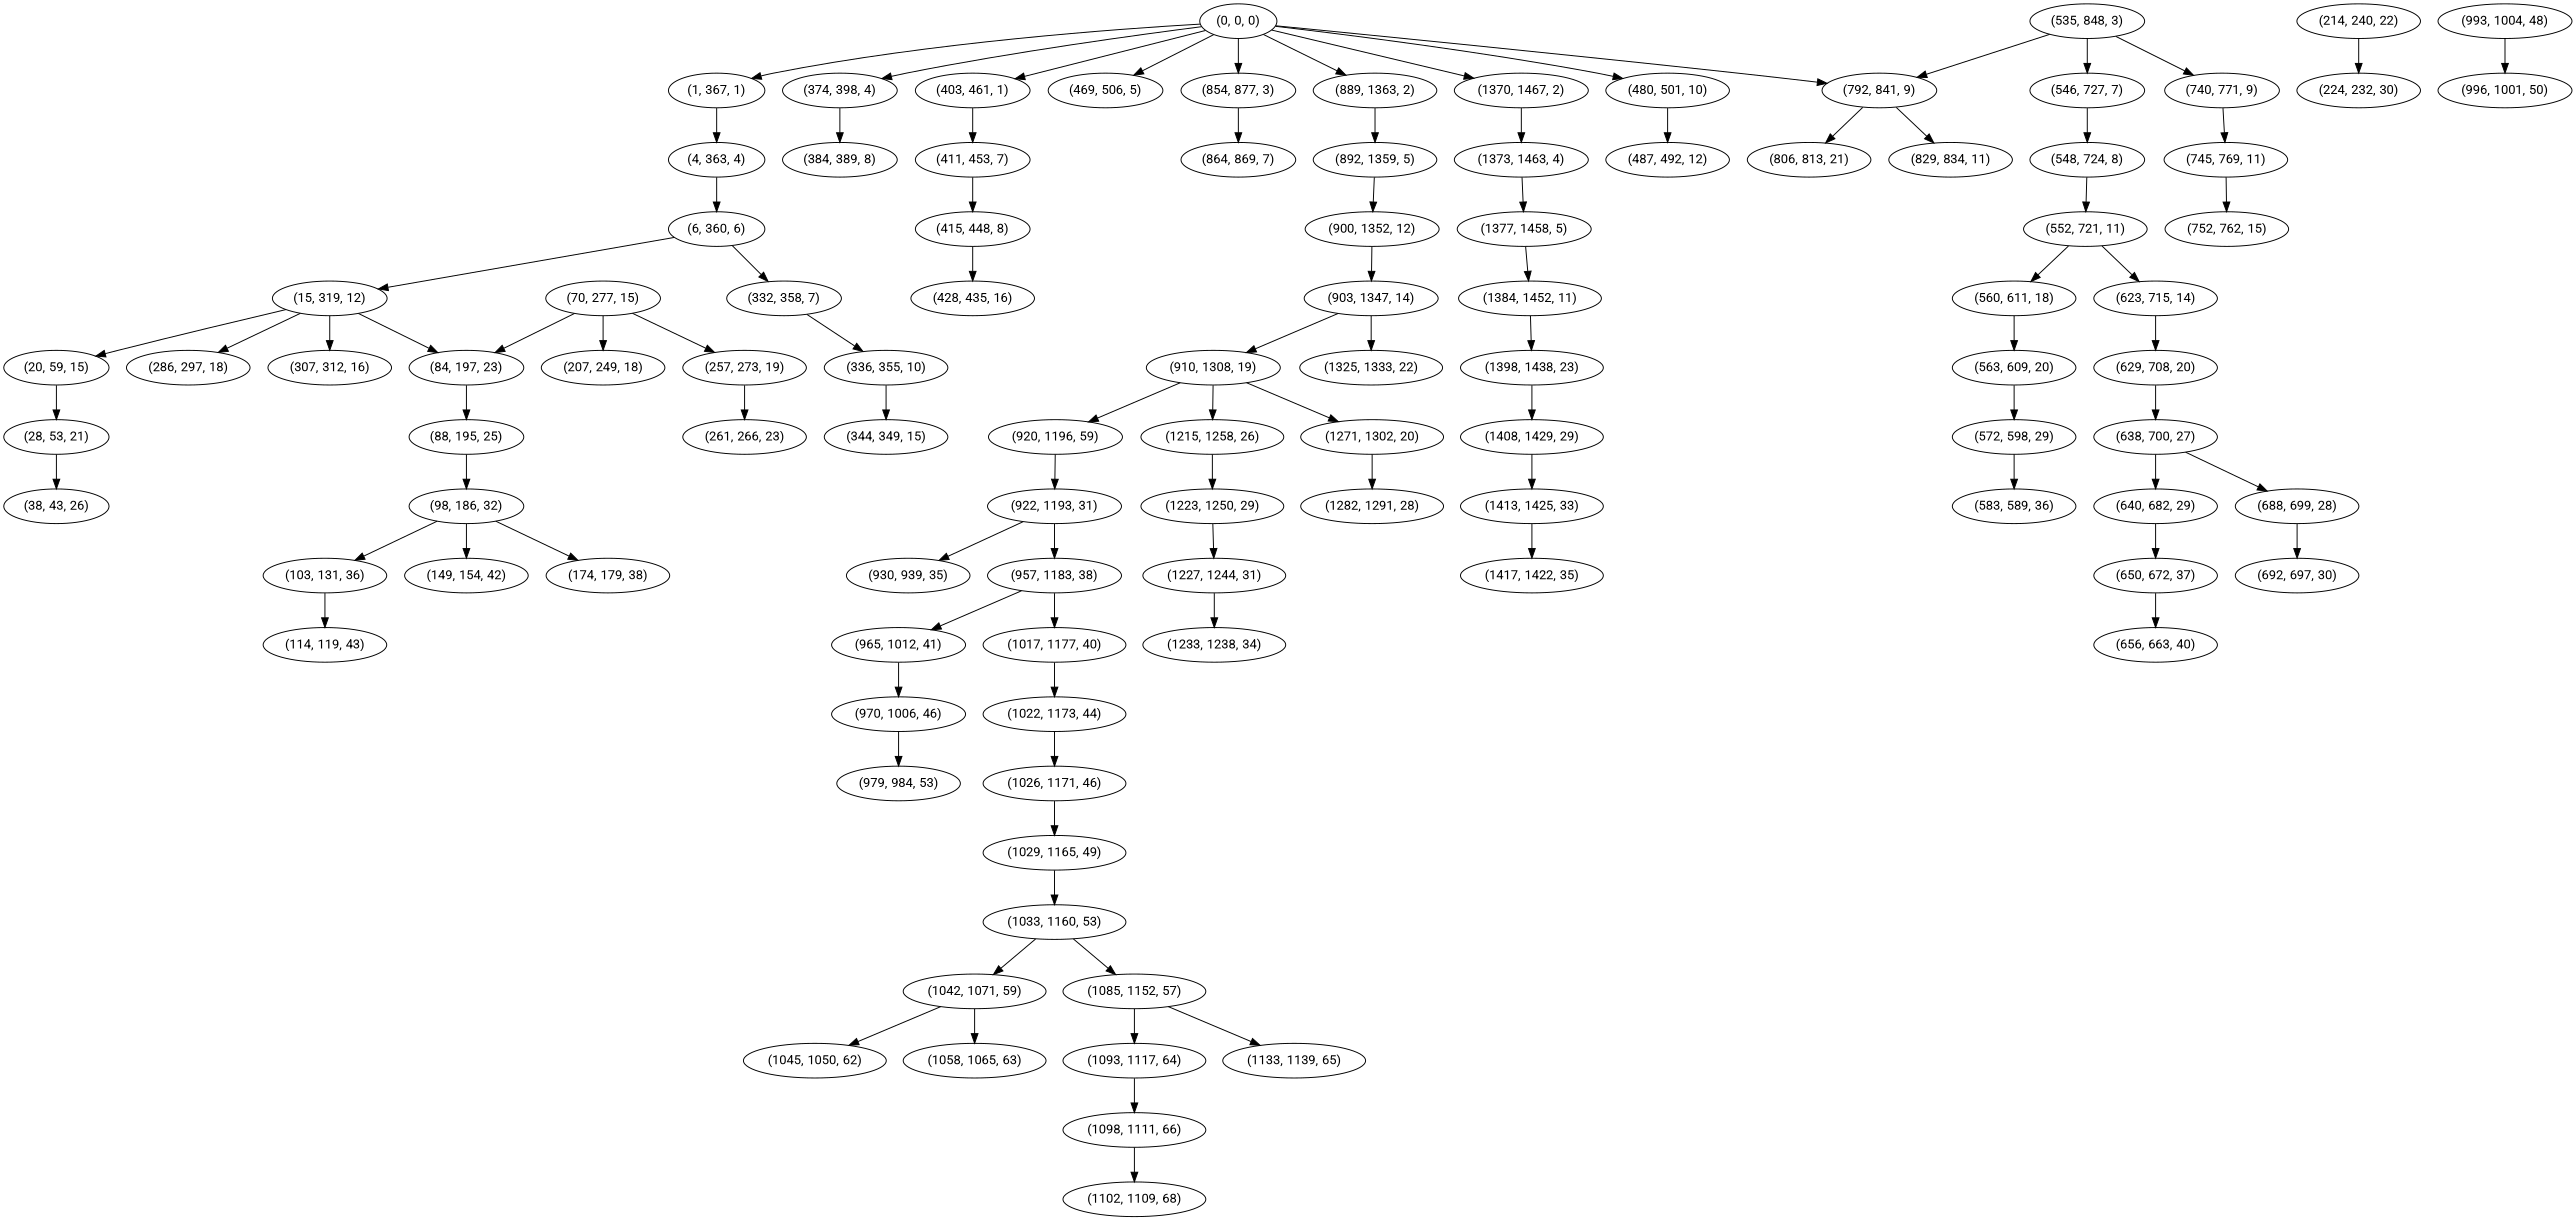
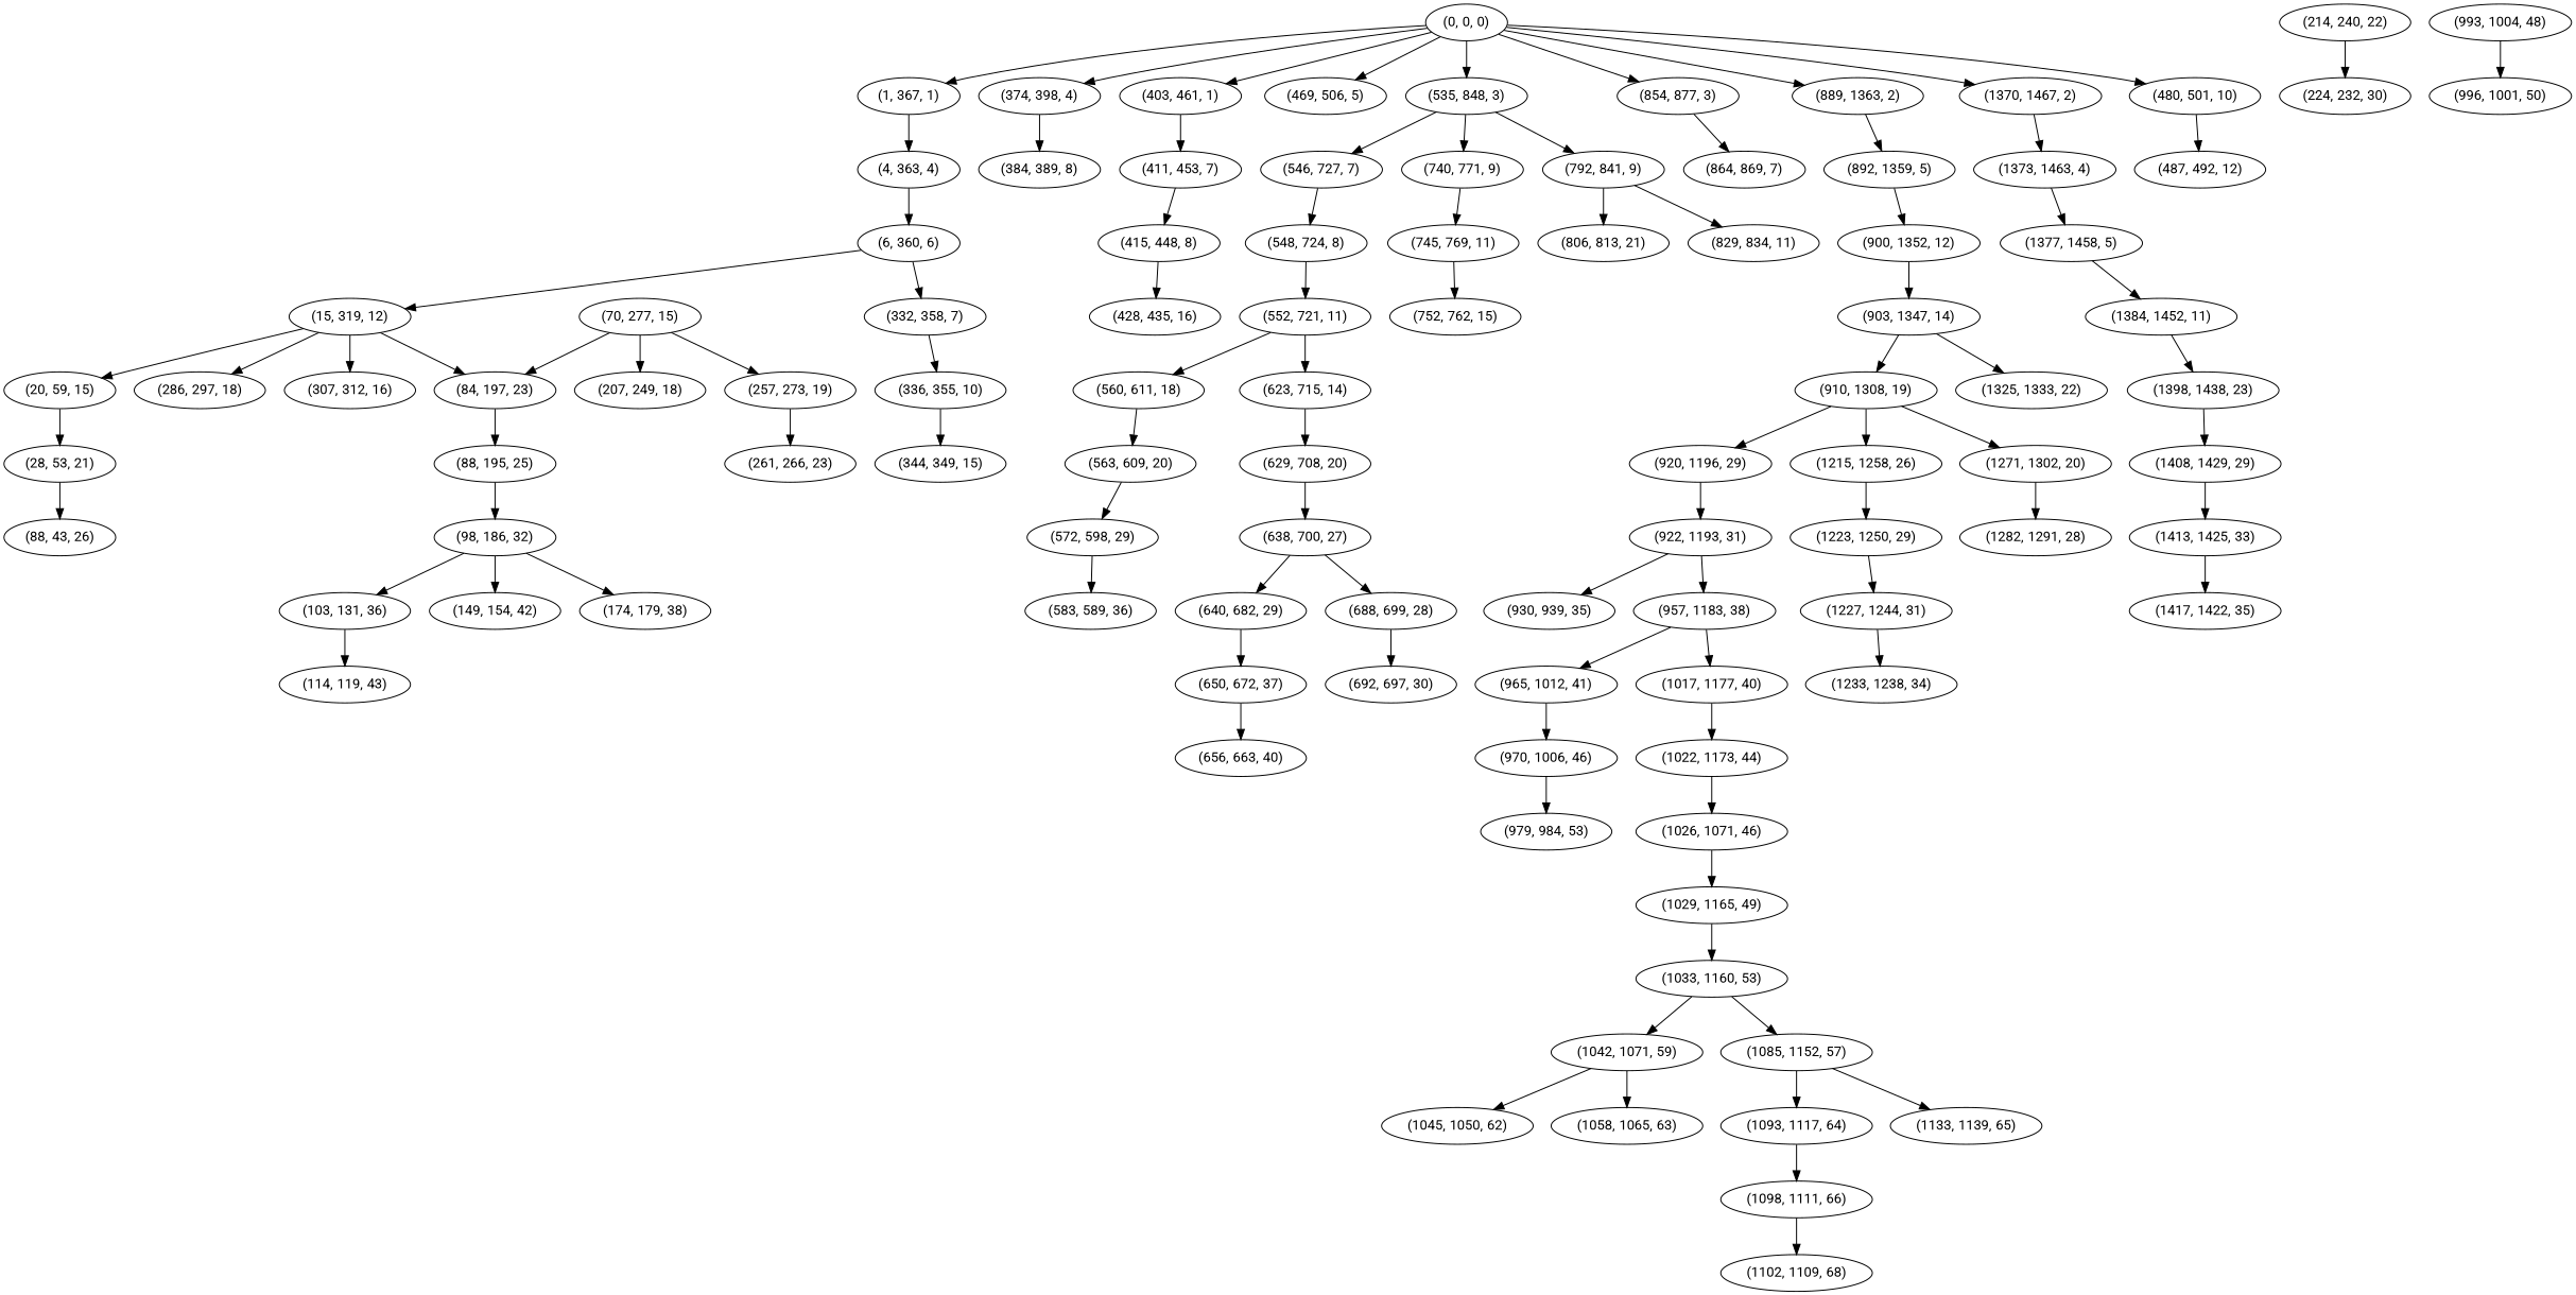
  digraph {
    fontname=Roboto
    node [fontname=Roboto]
    edge [fontname=Roboto]
    "(0, 0, 0)"
    "(1, 367, 1)"
    "(374, 398, 4)"
    "(403, 461, 1)"
    "(469, 506, 5)"
    "(535, 848, 3)"
    "(854, 877, 3)"
    "(889, 1363, 2)"
    "(1370, 1467, 2)"
    "(480, 501, 10)"
    "(4, 363, 4)"
    "(384, 389, 8)"
    "(411, 453, 7)"
    "(546, 727, 7)"
    "(740, 771, 9)"
    "(792, 841, 9)"
    "(864, 869, 7)"
    "(892, 1359, 5)"
    "(1373, 1463, 4)"
    "(6, 360, 6)"
    "(15, 319, 12)"
    "(332, 358, 7)"
    "(20, 59, 15)"
    "(286, 297, 18)"
    "(307, 312, 16)"
    "(84, 197, 23)"
    "(336, 355, 10)"
    "(28, 53, 21)"
    "(70, 277, 15)"
    "(207, 249, 18)"
    "(257, 273, 19)"
-   "(38, 43, 26)"
+   "(38, 43, 26)" [label="(88, 43, 26)"]
    "(88, 195, 25)"
    "(261, 266, 23)"
    "(98, 186, 32)"
    "(103, 131, 36)"
    "(149, 154, 42)"
    "(174, 179, 38)"
    "(114, 119, 43)"
    "(214, 240, 22)"
    "(224, 232, 30)"
    "(344, 349, 15)"
    "(415, 448, 8)"
    "(428, 435, 16)"
    "(487, 492, 12)"
    "(548, 724, 8)"
    "(745, 769, 11)"
    "(806, 813, 21)"
    "(829, 834, 11)"
    "(552, 721, 11)"
    "(560, 611, 18)"
    "(623, 715, 14)"
    "(563, 609, 20)"
    "(629, 708, 20)"
    "(572, 598, 29)"
    "(583, 589, 36)"
    "(638, 700, 27)"
    "(640, 682, 29)"
    "(688, 699, 28)"
    "(650, 672, 37)"
    "(692, 697, 30)"
    "(656, 663, 40)"
    "(752, 762, 15)"
    "(900, 1352, 12)"
    "(903, 1347, 14)"
    "(910, 1308, 19)"
    "(1325, 1333, 22)"
-   "(920, 1196, 29)" [label="(920, 1196, 59)"]
+   "(920, 1196, 29)"
    "(1215, 1258, 26)"
    "(1271, 1302, 20)"
    "(922, 1193, 31)"
    "(1223, 1250, 29)"
    "(1282, 1291, 28)"
    "(930, 939, 35)"
    "(957, 1183, 38)"
    "(965, 1012, 41)"
    "(1017, 1177, 40)"
    "(970, 1006, 46)"
    "(1022, 1173, 44)"
    "(979, 984, 53)"
    "(993, 1004, 48)"
    "(996, 1001, 50)"
-   "(1026, 1171, 46)"
+   "(1026, 1171, 46)" [label="(1026, 1071, 46)"]
    "(1029, 1165, 49)"
    "(1033, 1160, 53)"
    "(1042, 1071, 59)"
    "(1085, 1152, 57)"
    "(1045, 1050, 62)"
    "(1058, 1065, 63)"
    "(1093, 1117, 64)"
    "(1133, 1139, 65)"
    "(1098, 1111, 66)"
    "(1102, 1109, 68)"
    "(1227, 1244, 31)"
    "(1233, 1238, 34)"
    "(1377, 1458, 5)"
    "(1384, 1452, 11)"
    "(1398, 1438, 23)"
    "(1408, 1429, 29)"
    "(1413, 1425, 33)"
    "(1417, 1422, 35)"
    "(0, 0, 0)" -> "(1, 367, 1)"
    "(0, 0, 0)" -> "(374, 398, 4)"
    "(0, 0, 0)" -> "(403, 461, 1)"
    "(0, 0, 0)" -> "(469, 506, 5)"
-   "(0, 0, 0)" -> "(792, 841, 9)"
+   "(0, 0, 0)" -> "(535, 848, 3)"
    "(0, 0, 0)" -> "(854, 877, 3)"
    "(0, 0, 0)" -> "(889, 1363, 2)"
    "(0, 0, 0)" -> "(1370, 1467, 2)"
    "(0, 0, 0)" -> "(480, 501, 10)"
    "(1, 367, 1)" -> "(4, 363, 4)"
    "(374, 398, 4)" -> "(384, 389, 8)"
    "(403, 461, 1)" -> "(411, 453, 7)"
    "(535, 848, 3)" -> "(546, 727, 7)"
    "(535, 848, 3)" -> "(740, 771, 9)"
    "(535, 848, 3)" -> "(792, 841, 9)"
    "(854, 877, 3)" -> "(864, 869, 7)"
    "(889, 1363, 2)" -> "(892, 1359, 5)"
    "(1370, 1467, 2)" -> "(1373, 1463, 4)"
    "(480, 501, 10)" -> "(487, 492, 12)"
    "(4, 363, 4)" -> "(6, 360, 6)"
    "(411, 453, 7)" -> "(415, 448, 8)"
    "(546, 727, 7)" -> "(548, 724, 8)"
    "(740, 771, 9)" -> "(745, 769, 11)"
    "(792, 841, 9)" -> "(806, 813, 21)"
    "(792, 841, 9)" -> "(829, 834, 11)"
    "(892, 1359, 5)" -> "(900, 1352, 12)"
    "(1373, 1463, 4)" -> "(1377, 1458, 5)"
    "(6, 360, 6)" -> "(15, 319, 12)"
    "(6, 360, 6)" -> "(332, 358, 7)"
    "(15, 319, 12)" -> "(20, 59, 15)"
    "(15, 319, 12)" -> "(286, 297, 18)"
    "(15, 319, 12)" -> "(307, 312, 16)"
    "(15, 319, 12)" -> "(84, 197, 23)"
    "(332, 358, 7)" -> "(336, 355, 10)"
    "(20, 59, 15)" -> "(28, 53, 21)"
    "(84, 197, 23)" -> "(88, 195, 25)"
    "(336, 355, 10)" -> "(344, 349, 15)"
    "(28, 53, 21)" -> "(38, 43, 26)"
    "(70, 277, 15)" -> "(84, 197, 23)"
    "(70, 277, 15)" -> "(207, 249, 18)"
    "(70, 277, 15)" -> "(257, 273, 19)"
    "(257, 273, 19)" -> "(261, 266, 23)"
    "(88, 195, 25)" -> "(98, 186, 32)"
    "(98, 186, 32)" -> "(103, 131, 36)"
    "(98, 186, 32)" -> "(149, 154, 42)"
    "(98, 186, 32)" -> "(174, 179, 38)"
    "(103, 131, 36)" -> "(114, 119, 43)"
    "(214, 240, 22)" -> "(224, 232, 30)"
    "(415, 448, 8)" -> "(428, 435, 16)"
    "(548, 724, 8)" -> "(552, 721, 11)"
    "(745, 769, 11)" -> "(752, 762, 15)"
    "(552, 721, 11)" -> "(560, 611, 18)"
    "(552, 721, 11)" -> "(623, 715, 14)"
    "(560, 611, 18)" -> "(563, 609, 20)"
    "(623, 715, 14)" -> "(629, 708, 20)"
    "(563, 609, 20)" -> "(572, 598, 29)"
    "(629, 708, 20)" -> "(638, 700, 27)"
    "(572, 598, 29)" -> "(583, 589, 36)"
    "(638, 700, 27)" -> "(640, 682, 29)"
    "(638, 700, 27)" -> "(688, 699, 28)"
    "(640, 682, 29)" -> "(650, 672, 37)"
    "(688, 699, 28)" -> "(692, 697, 30)"
    "(650, 672, 37)" -> "(656, 663, 40)"
    "(900, 1352, 12)" -> "(903, 1347, 14)"
    "(903, 1347, 14)" -> "(910, 1308, 19)"
    "(903, 1347, 14)" -> "(1325, 1333, 22)"
    "(910, 1308, 19)" -> "(920, 1196, 29)"
    "(910, 1308, 19)" -> "(1215, 1258, 26)"
    "(910, 1308, 19)" -> "(1271, 1302, 20)"
    "(920, 1196, 29)" -> "(922, 1193, 31)"
    "(1215, 1258, 26)" -> "(1223, 1250, 29)"
    "(1271, 1302, 20)" -> "(1282, 1291, 28)"
    "(922, 1193, 31)" -> "(930, 939, 35)"
    "(922, 1193, 31)" -> "(957, 1183, 38)"
    "(1223, 1250, 29)" -> "(1227, 1244, 31)"
    "(957, 1183, 38)" -> "(965, 1012, 41)"
    "(957, 1183, 38)" -> "(1017, 1177, 40)"
    "(965, 1012, 41)" -> "(970, 1006, 46)"
    "(1017, 1177, 40)" -> "(1022, 1173, 44)"
    "(970, 1006, 46)" -> "(979, 984, 53)"
    "(1022, 1173, 44)" -> "(1026, 1171, 46)"
    "(993, 1004, 48)" -> "(996, 1001, 50)"
    "(1026, 1171, 46)" -> "(1029, 1165, 49)"
    "(1029, 1165, 49)" -> "(1033, 1160, 53)"
    "(1033, 1160, 53)" -> "(1042, 1071, 59)"
    "(1033, 1160, 53)" -> "(1085, 1152, 57)"
    "(1042, 1071, 59)" -> "(1045, 1050, 62)"
    "(1042, 1071, 59)" -> "(1058, 1065, 63)"
    "(1085, 1152, 57)" -> "(1093, 1117, 64)"
    "(1085, 1152, 57)" -> "(1133, 1139, 65)"
    "(1093, 1117, 64)" -> "(1098, 1111, 66)"
    "(1098, 1111, 66)" -> "(1102, 1109, 68)"
    "(1227, 1244, 31)" -> "(1233, 1238, 34)"
    "(1377, 1458, 5)" -> "(1384, 1452, 11)"
    "(1384, 1452, 11)" -> "(1398, 1438, 23)"
    "(1398, 1438, 23)" -> "(1408, 1429, 29)"
    "(1408, 1429, 29)" -> "(1413, 1425, 33)"
    "(1413, 1425, 33)" -> "(1417, 1422, 35)"
  }
